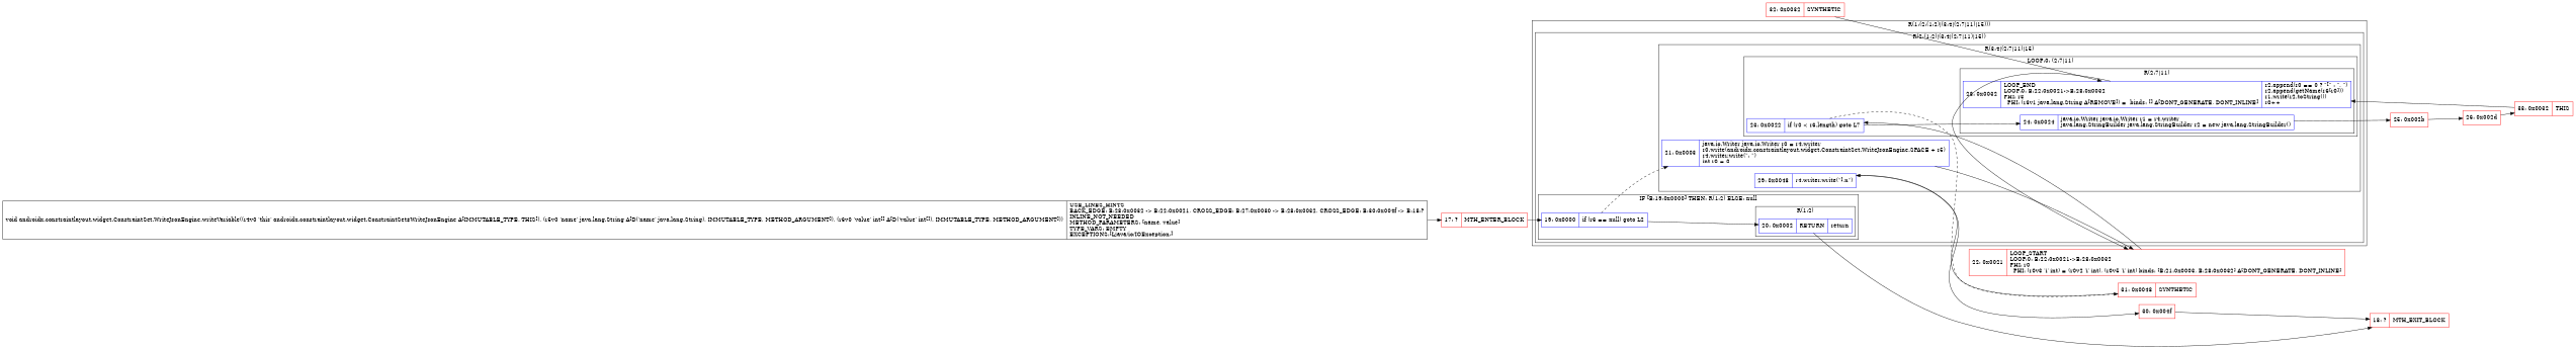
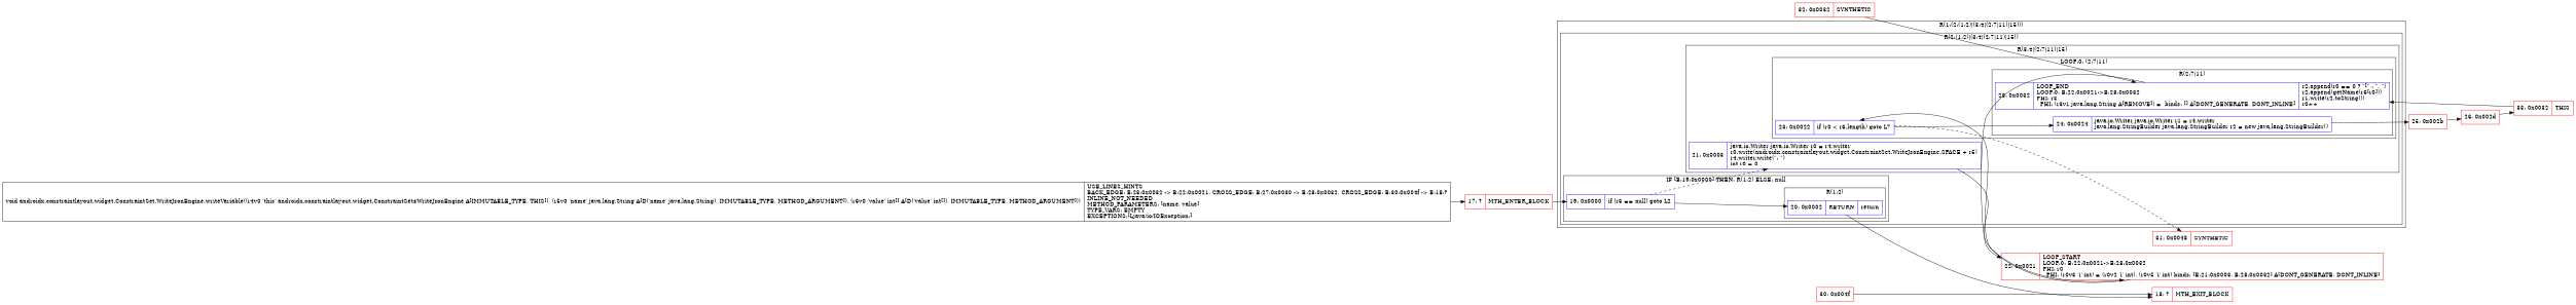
  digraph {
    rankdir=LR
    node [color=red shape=record]
    n1 [color=blue label="{20\:\ 0x0002|RETURN\l|return\l}"]
    n2 [color=blue label="{19\:\ 0x0000|if (r6 == null) goto L2\l}"]
    n3 [color=blue label="{24\:\ 0x0024|java.io.Writer java.io.Writer r1 = r4.writer\ljava.lang.StringBuilder java.lang.StringBuilder r2 = new java.lang.StringBuilder()\l}"]
    n4 [color=blue label="{28\:\ 0x0032|LOOP_END\lLOOP:0: B:22:0x0021\-\>B:28:0x0032\lPHI: r3 \l  PHI: (r3v1 java.lang.String A[REMOVE]) =  binds: [] A[DONT_GENERATE, DONT_INLINE]\l|r2.append(r0 == 0 ? \"[\" : \", \")\lr2.append(getName(r6[r0]))\lr1.write(r2.toString())\lr0++\l}"]
    n5 [color=blue label="{23\:\ 0x0022|if (r0 \< r6.length) goto L7\l}"]
    n6 [color=blue label="{21\:\ 0x0003|java.io.Writer java.io.Writer r0 = r4.writer\lr0.write(androidx.constraintlayout.widget.ConstraintSet.WriteJsonEngine.SPACE + r5)\lr4.writer.write(\": \")\lint r0 = 0\l}"]
-   n7 [color=blue label="{29\:\ 0x0048|r4.writer.write(\"],n\")\l}"]
    n8 [label="{18\:\ ?|MTH_EXIT_BLOCK\l}"]
    n9 [label="{25\:\ 0x002b}"]
    n10 [label="{22\:\ 0x0021|LOOP_START\lLOOP:0: B:22:0x0021\-\>B:28:0x0032\lPHI: r0 \l  PHI: (r0v3 'i' int) = (r0v2 'i' int), (r0v5 'i' int) binds: [B:21:0x0003, B:28:0x0032] A[DONT_GENERATE, DONT_INLINE]\l}"]
    n11 [label="{31\:\ 0x0048|SYNTHETIC\l}"]
    n12 [label="{30\:\ 0x004f}"]
    n13 [label="{26\:\ 0x002d}"]
    n14 [label="{17\:\ ?|MTH_ENTER_BLOCK\l}"]
    n15 [label="{33\:\ 0x0032|THIS\l}"]
    n16 [label="{32\:\ 0x0032|SYNTHETIC\l}"]
    n17 [label="{void androidx.constraintlayout.widget.ConstraintSet.WriteJsonEngine.writeVariable((r4v0 'this' androidx.constraintlayout.widget.ConstraintSet$WriteJsonEngine A[IMMUTABLE_TYPE, THIS]), (r5v0 'name' java.lang.String A[D('name' java.lang.String), IMMUTABLE_TYPE, METHOD_ARGUMENT]), (r6v0 'value' int[] A[D('value' int[]), IMMUTABLE_TYPE, METHOD_ARGUMENT]))  | USE_LINES_HINTS\lBACK_EDGE: B:28:0x0032 \-\> B:22:0x0021, CROSS_EDGE: B:27:0x0030 \-\> B:28:0x0032, CROSS_EDGE: B:30:0x004f \-\> B:18:?\lINLINE_NOT_NEEDED\lMETHOD_PARAMETERS: [name, value]\lTYPE_VARS: EMPTY\lEXCEPTIONS:[Ljava\/io\/IOException;]\l}" color=""]
    subgraph cluster_1 {
      label="R(1:(2:(1:2)|(3:4|(2:7|11)|15)))"
      subgraph cluster_2 {
        label="R(2:(1:2)|(3:4|(2:7|11)|15))"
        subgraph cluster_3 {
          label="IF [B:19:0x0000] THEN: R(1:2) ELSE: null"
          n2
          subgraph cluster_4 {
            label="R(1:2)"
            n1
          }
        }
        subgraph cluster_5 {
          label="R(3:4|(2:7|11)|15)"
          n6
-         n7
          subgraph cluster_6 {
            label="LOOP:0: (2:7|11)"
            n5
            subgraph cluster_7 {
              label="R(2:7|11)"
              n3
              n4
            }
          }
        }
      }
    }
    n1 -> n8
    n2 -> n1
    n2 -> n6 [style=dashed]
    n3 -> n9
    n4 -> n10
    n5 -> n3
    n5 -> n11 [style=dashed]
    n6 -> n10
-   n7 -> n12
    n9 -> n13
    n10 -> n5
-   n11 -> n7
    n12 -> n8
    n13 -> n15
    n14 -> n2
    n15 -> n4
    n16 -> n4
    n17 -> n14
  }
